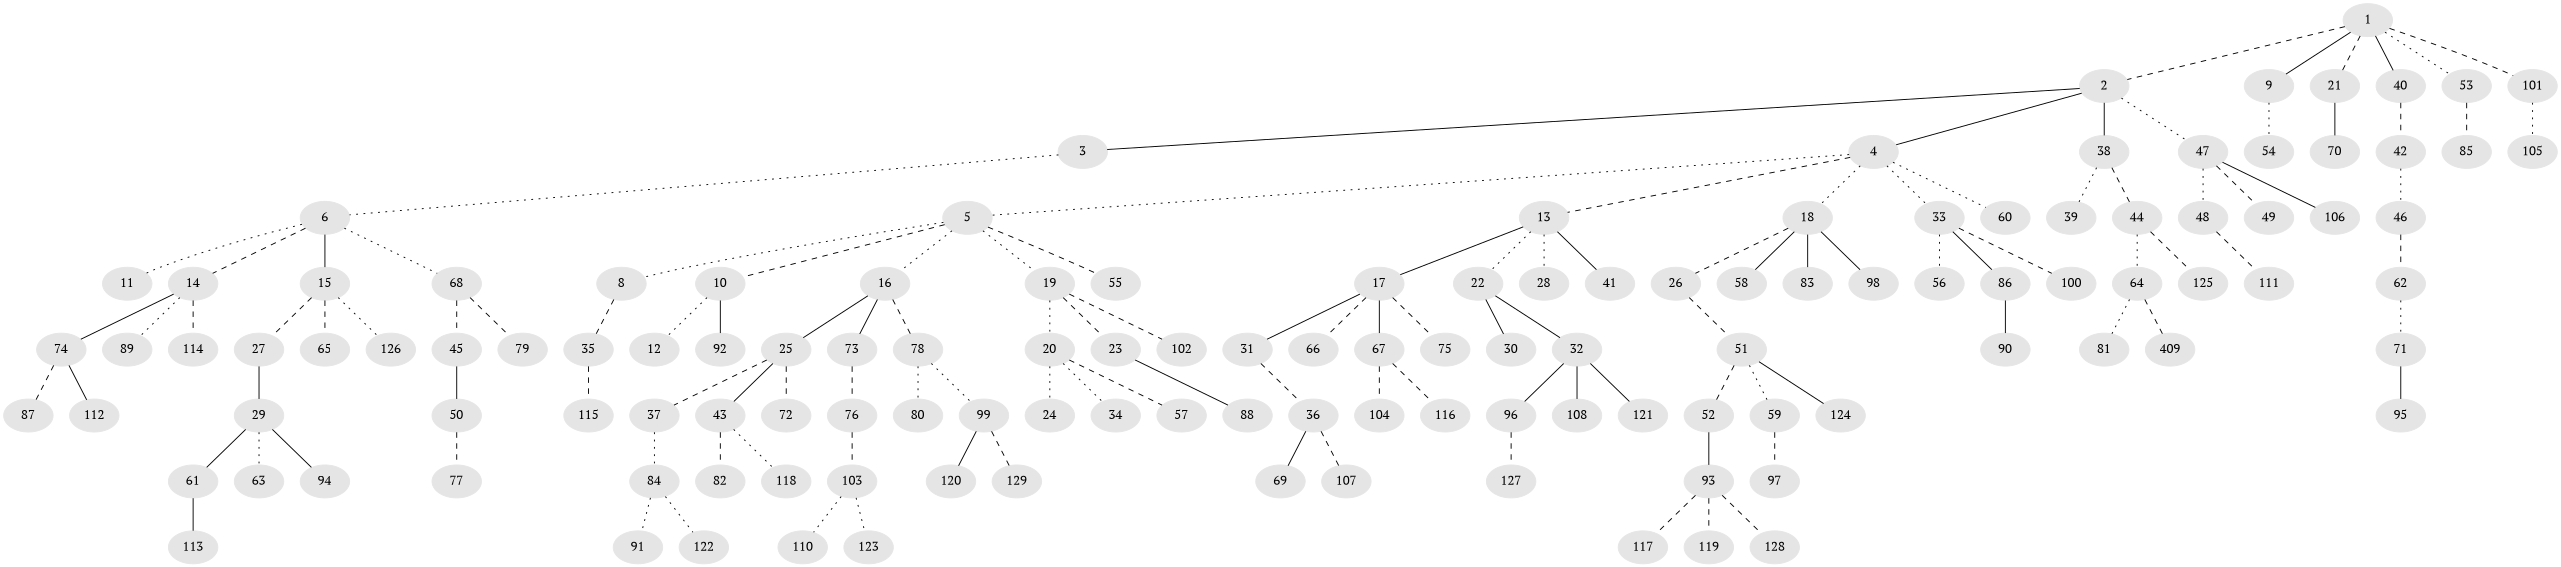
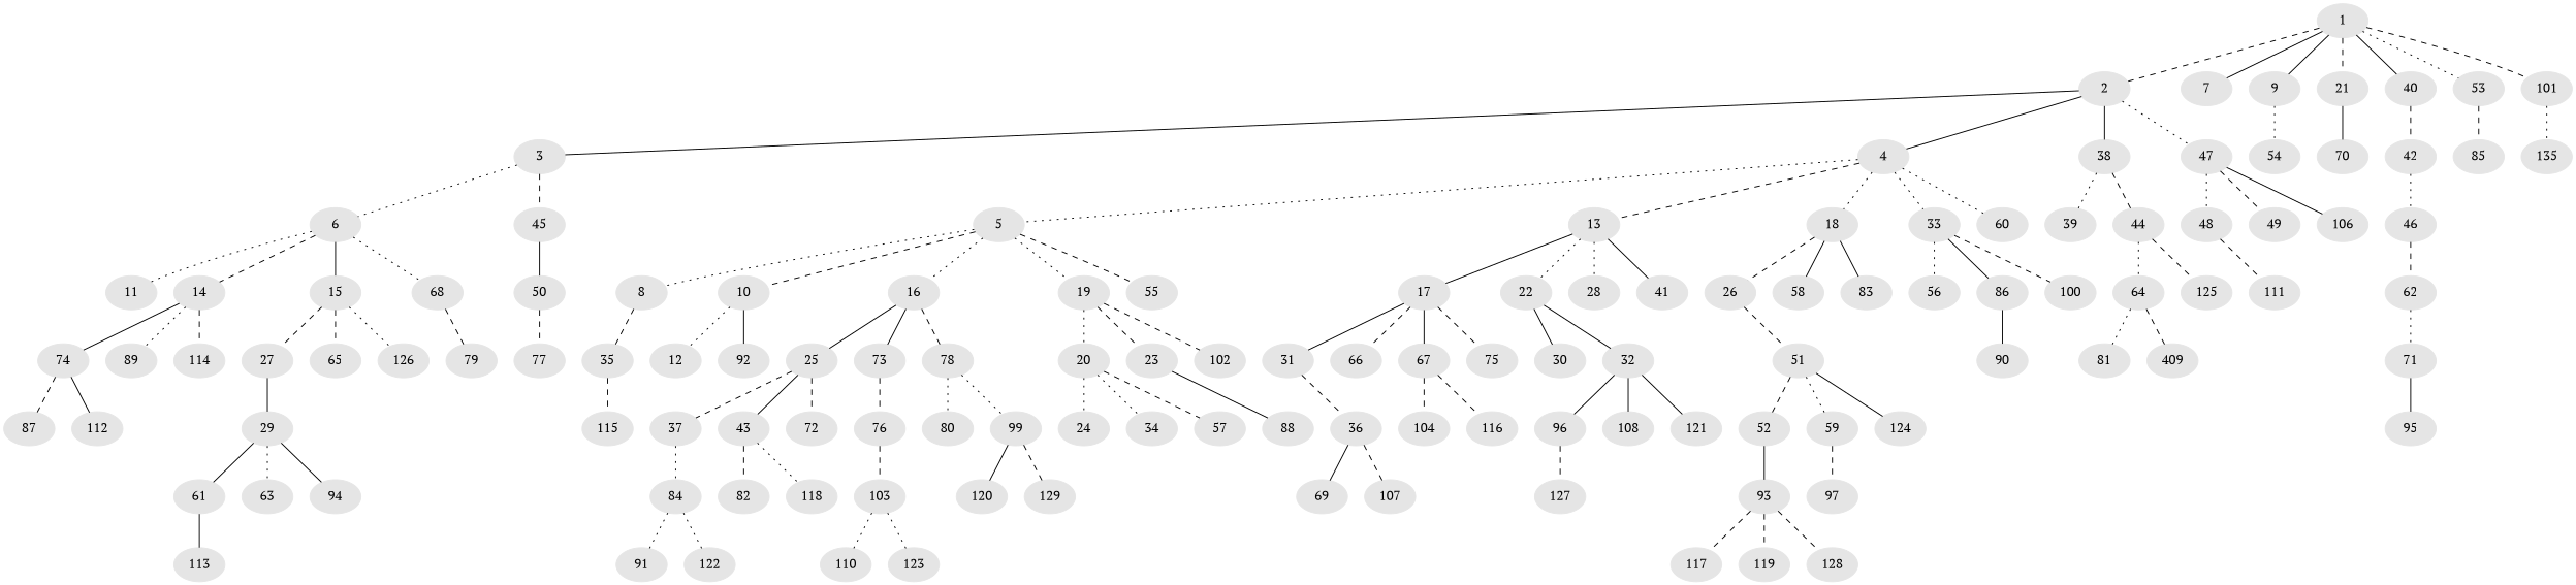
  graph {
    fontname="PT Serif"
    node [color=gray90 fontname="PT Serif" style=filled]
    edge [fontname="PT Serif" style=dashed]
    1
    2
+   7
    9
    21
    40
    53
    101
    3
    4
    38
    47
    54
    70
    42
    85
-   105
+   105 [label=135]
    6
    45
    5
    13
    18
    33
    60
    39
    44
    48
    49
    106
    11
    14
    15
    68
    50
    8
    10
    16
    19
    55
    17
    22
    28
    41
    26
    58
    83
-   98
    56
    86
    100
    35
    12
    92
    25
    73
    78
    20
    23
    102
    74
    89
    114
    27
    65
    126
    79
    115
    31
    66
    67
    75
    30
    32
    87
    112
    29
    37
    43
    72
    76
    80
    99
    36
    104
    116
    51
    24
    34
    57
    88
    96
    108
    121
    84
    82
    118
    52
    59
    124
    61
    63
    94
    113
    69
    107
    127
    90
    91
    122
    64
    125
    46
    62
    81
    n115 [label=409]
    77
    71
    111
    93
    97
    117
    119
    128
    95
    103
    110
    123
    120
    129
    1 -- 2
+   1 -- 7 [style=solid]
    1 -- 9 [style=solid]
    1 -- 21
    1 -- 40 [style=solid]
    1 -- 53 [style=dotted]
    1 -- 101
    2 -- 3 [style=solid]
    2 -- 4 [style=solid]
    2 -- 38 [style=solid]
    2 -- 47 [style=dotted]
    9 -- 54 [style=dotted]
    21 -- 70 [style=solid]
    40 -- 42
    53 -- 85
    101 -- 105 [style=dotted]
    3 -- 6 [style=dotted]
-   68 -- 45
+   3 -- 45
    4 -- 5 [style=dotted]
    4 -- 13
    4 -- 18 [style=dotted]
    4 -- 33 [style=dotted]
    4 -- 60 [style=dotted]
    38 -- 39 [style=dotted]
    38 -- 44
    47 -- 48 [style=dotted]
    47 -- 49
    47 -- 106 [style=solid]
    42 -- 46 [style=dotted]
    6 -- 11 [style=dotted]
    6 -- 14
    6 -- 15 [style=solid]
    6 -- 68 [style=dotted]
    45 -- 50 [style=solid]
    5 -- 8 [style=dotted]
    5 -- 10
    5 -- 16 [style=dotted]
    5 -- 19 [style=dotted]
    5 -- 55
    13 -- 17 [style=solid]
    13 -- 22 [style=dotted]
    13 -- 28 [style=dotted]
    13 -- 41 [style=solid]
    18 -- 26
    18 -- 58 [style=solid]
    18 -- 83 [style=solid]
-   18 -- 98 [style=solid]
    33 -- 56 [style=dotted]
    33 -- 86 [style=solid]
    33 -- 100
    44 -- 64 [style=dotted]
    44 -- 125
    48 -- 111
    14 -- 74 [style=solid]
    14 -- 89 [style=dotted]
    14 -- 114
    15 -- 27
    15 -- 65
    15 -- 126 [style=dotted]
    68 -- 79
    50 -- 77
    8 -- 35
    10 -- 12 [style=dotted]
    10 -- 92 [style=solid]
    16 -- 25 [style=solid]
    16 -- 73 [style=solid]
    16 -- 78
    19 -- 20 [style=dotted]
    19 -- 23
    19 -- 102
    17 -- 31 [style=solid]
    17 -- 66
    17 -- 67 [style=solid]
    17 -- 75
    22 -- 30 [style=solid]
    22 -- 32 [style=solid]
    26 -- 51
    86 -- 90 [style=solid]
    35 -- 115
    25 -- 37
    25 -- 43 [style=solid]
    25 -- 72
    73 -- 76
    78 -- 80 [style=dotted]
    78 -- 99 [style=dotted]
    20 -- 24 [style=dotted]
    20 -- 34 [style=dotted]
    20 -- 57
    23 -- 88 [style=solid]
    74 -- 87
    74 -- 112 [style=solid]
    27 -- 29 [style=solid]
    31 -- 36
    67 -- 104
    67 -- 116
    32 -- 96 [style=solid]
    32 -- 108 [style=solid]
    32 -- 121 [style=solid]
    29 -- 61 [style=solid]
    29 -- 63 [style=dotted]
    29 -- 94 [style=solid]
    37 -- 84 [style=dotted]
    43 -- 82
    43 -- 118 [style=dotted]
    76 -- 103
    99 -- 120 [style=solid]
    99 -- 129
    36 -- 69 [style=solid]
    36 -- 107
    51 -- 52
    51 -- 59 [style=dotted]
    51 -- 124 [style=solid]
    96 -- 127
    84 -- 91 [style=dotted]
    84 -- 122 [style=dotted]
    52 -- 93 [style=solid]
    59 -- 97
    61 -- 113 [style=solid]
    64 -- 81 [style=dotted]
    64 -- n115
    46 -- 62
    62 -- 71 [style=dotted]
    71 -- 95 [style=solid]
    93 -- 117
    93 -- 119
    93 -- 128
    103 -- 110 [style=dotted]
    103 -- 123 [style=dotted]
  }
